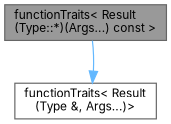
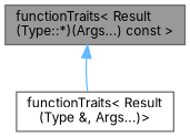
  digraph {
    fontname=Inter
    node [color=gray40 fontname=Inter fontsize=10 shape=box style=filled]
    n1 [fillcolor=grey60 fontcolor=black height=0.2 label="functionTraits\< Result\l(Type::*)(Args...) const \>" width=0.4]
    n2 [fillcolor=white height=0.2 label="functionTraits\< Result\l(Type &, Args...)\>" width=0.4]
-   n2 -> n1 [color=steelblue1 dir=back fontname=Inter fontsize=10 labelfontname=Helvetica labelfontsize=10 style=solid]
+   n1 -> n2 [color=steelblue1 dir=back fontname=Inter fontsize=10 labelfontname=Helvetica labelfontsize=10 style=solid]
  }
